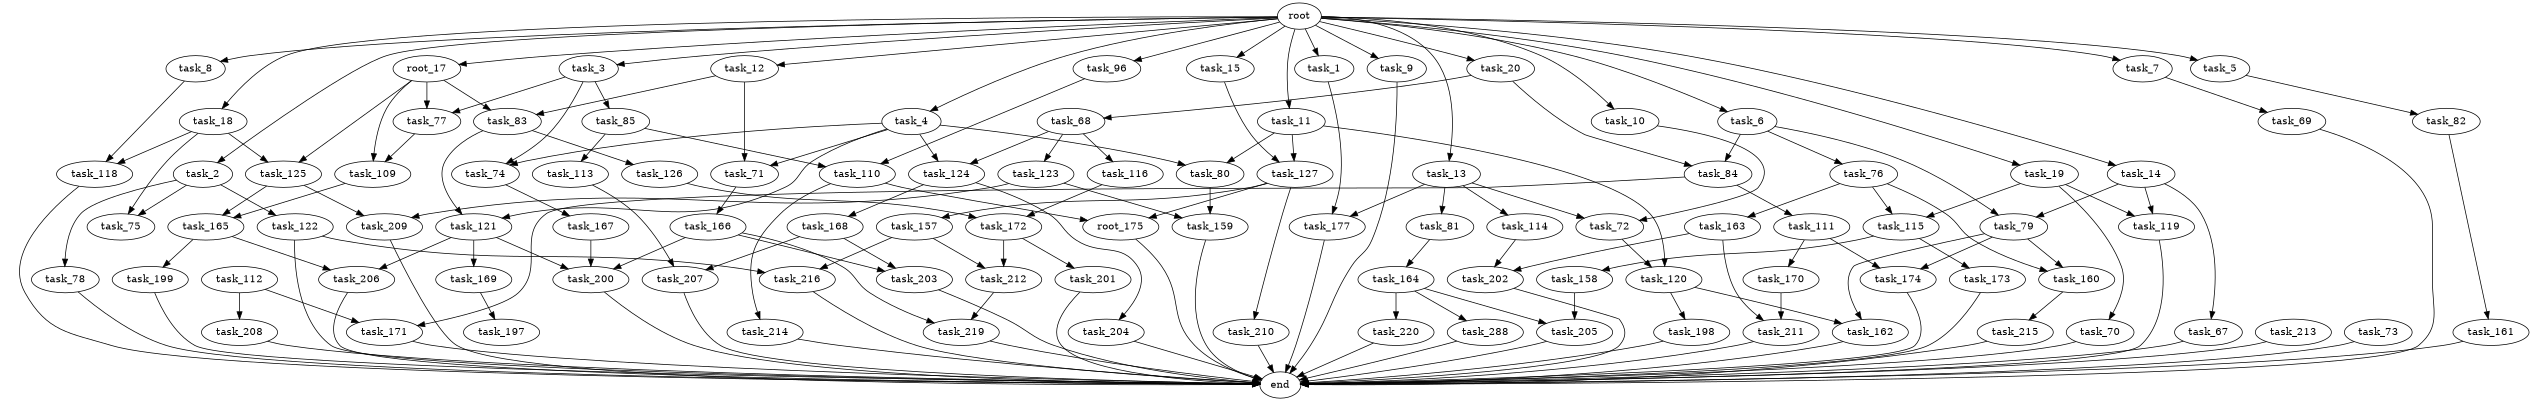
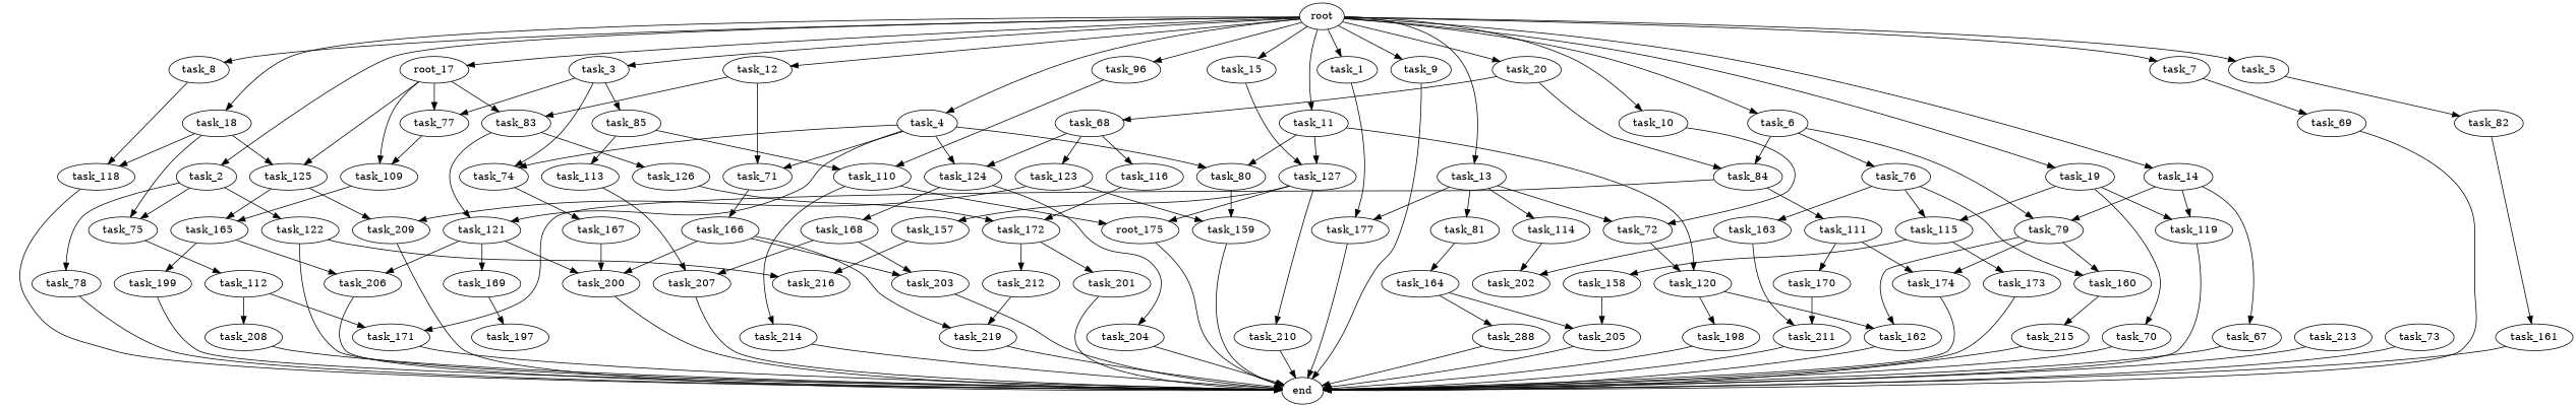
  digraph {
    task_67
    end
    task_12
    task_71
    task_83
    task_166
    task_121
    task_126
    task_201
    task_5
    task_82
    task_161
    task_211
    task_164
-   task_220
    n16 [label=task_288]
    task_205
    n18 [label=root_17]
    task_77
    task_109
    task_125
    task_165
    task_209
    task_2
    task_122
    task_75
    task_78
    task_216
    task_112
    task_206
    task_200
    task_169
    task_197
    task_208
    n35 [label=task_177]
    task_13
    task_72
    task_114
    task_81
    task_120
    task_202
    task_203
    task_219
    n44 [label=root_175]
    task_207
    task_79
    task_174
    task_160
    task_162
    task_215
    task_163
    task_11
    task_80
    task_127
    task_159
    task_157
    task_210
    task_198
    task_69
    task_167
    task_213
    task_199
    task_84
    task_111
    task_171
    task_170
    task_123
    root
    task_8
    task_18
    task_1
    task_3
    task_9
    task_4
    n75 [label=task_96]
    task_19
    task_20
    task_6
    task_7
    task_15
    task_10
    task_14
    task_118
    task_74
    task_85
    task_124
    task_110
    task_119
    task_115
    task_70
    task_68
    task_76
    task_172
    task_212
    task_214
    task_116
    task_73
    task_113
    task_168
    task_204
    task_158
    task_173
    task_67 -> end
    task_12 -> task_71
    task_12 -> task_83
    task_71 -> task_166
    task_83 -> task_121
    task_83 -> task_126
    task_166 -> task_200
    task_166 -> task_203
    task_166 -> task_219
    task_121 -> task_206
    task_121 -> task_200
    task_121 -> task_169
    task_126 -> task_172
    task_201 -> end
    task_5 -> task_82
    task_82 -> task_161
    task_161 -> end
    task_211 -> end
-   task_164 -> task_220
    task_164 -> n16
    task_164 -> task_205
-   task_220 -> end
    n16 -> end
    task_205 -> end
    n18 -> task_83
    n18 -> task_77
    n18 -> task_109
    n18 -> task_125
    task_77 -> task_109
    task_109 -> task_165
    task_125 -> task_165
    task_125 -> task_209
    task_165 -> task_206
    task_165 -> task_199
    task_209 -> end
    task_2 -> task_122
    task_2 -> task_75
    task_2 -> task_78
    task_122 -> end
    task_122 -> task_216
+   task_75 -> task_112
    task_78 -> end
-   task_216 -> end
    task_112 -> task_208
    task_112 -> task_171
    task_206 -> end
    task_200 -> end
    task_169 -> task_197
    task_208 -> end
    n35 -> end
    task_13 -> n35
    task_13 -> task_72
    task_13 -> task_114
    task_13 -> task_81
    task_72 -> task_120
    task_114 -> task_202
    task_81 -> task_164
    task_120 -> task_162
    task_120 -> task_198
-   task_202 -> end
    task_203 -> end
    task_219 -> end
    n44 -> end
    task_207 -> end
    task_79 -> task_174
    task_79 -> task_160
    task_79 -> task_162
    task_174 -> end
    task_160 -> task_215
    task_162 -> end
    task_215 -> end
    task_163 -> task_211
    task_163 -> task_202
    task_11 -> task_120
    task_11 -> task_80
    task_11 -> task_127
    task_80 -> task_159
    task_127 -> n44
    task_127 -> task_157
    task_127 -> task_210
    task_159 -> end
    task_157 -> task_216
-   task_157 -> task_212
    task_210 -> end
    task_198 -> end
    task_69 -> end
    task_167 -> task_200
    task_213 -> end
    task_199 -> end
    task_84 -> task_111
    task_84 -> task_171
    task_111 -> task_174
    task_111 -> task_170
    task_171 -> end
    task_170 -> task_211
    task_123 -> task_209
    task_123 -> task_159
    root -> task_12
    root -> task_5
    root -> n18
    root -> task_2
    root -> task_13
    root -> task_11
    root -> task_8
    root -> task_18
    root -> task_1
    root -> task_3
    root -> task_9
    root -> task_4
    root -> n75
    root -> task_19
    root -> task_20
    root -> task_6
    root -> task_7
    root -> task_15
    root -> task_10
    root -> task_14
    task_8 -> task_118
    task_18 -> task_125
    task_18 -> task_75
    task_18 -> task_118
    task_1 -> n35
    task_3 -> task_77
    task_3 -> task_74
    task_3 -> task_85
    task_9 -> end
    task_4 -> task_71
    task_4 -> task_121
    task_4 -> task_80
    task_4 -> task_74
    task_4 -> task_124
    n75 -> task_110
    task_19 -> task_119
    task_19 -> task_115
    task_19 -> task_70
    task_20 -> task_84
    task_20 -> task_68
    task_6 -> task_79
    task_6 -> task_84
    task_6 -> task_76
    task_7 -> task_69
    task_15 -> task_127
    task_10 -> task_72
    task_14 -> task_67
    task_14 -> task_79
    task_14 -> task_119
    task_118 -> end
    task_74 -> task_167
    task_85 -> task_110
    task_85 -> task_113
    task_124 -> task_168
    task_124 -> task_204
    task_110 -> n44
    task_110 -> task_214
    task_119 -> end
    task_115 -> task_158
    task_115 -> task_173
    task_70 -> end
    task_68 -> task_123
    task_68 -> task_124
    task_68 -> task_116
    task_76 -> task_160
    task_76 -> task_163
    task_76 -> task_115
    task_172 -> task_201
    task_172 -> task_212
    task_212 -> task_219
    task_214 -> end
    task_116 -> task_172
    task_73 -> end
    task_113 -> task_207
    task_168 -> task_203
    task_168 -> task_207
    task_204 -> end
    task_158 -> task_205
    task_173 -> end
  }
